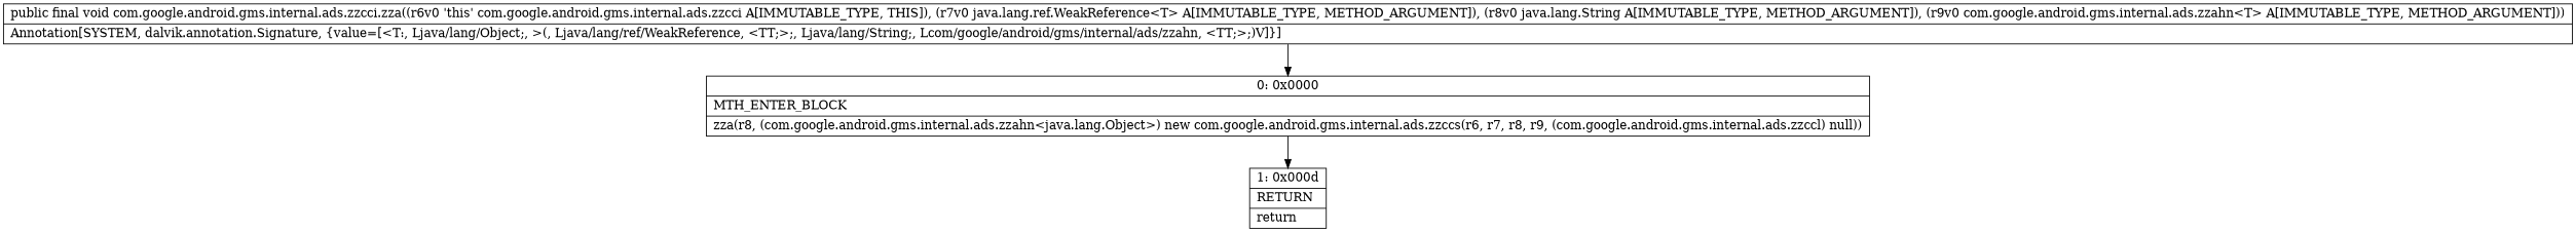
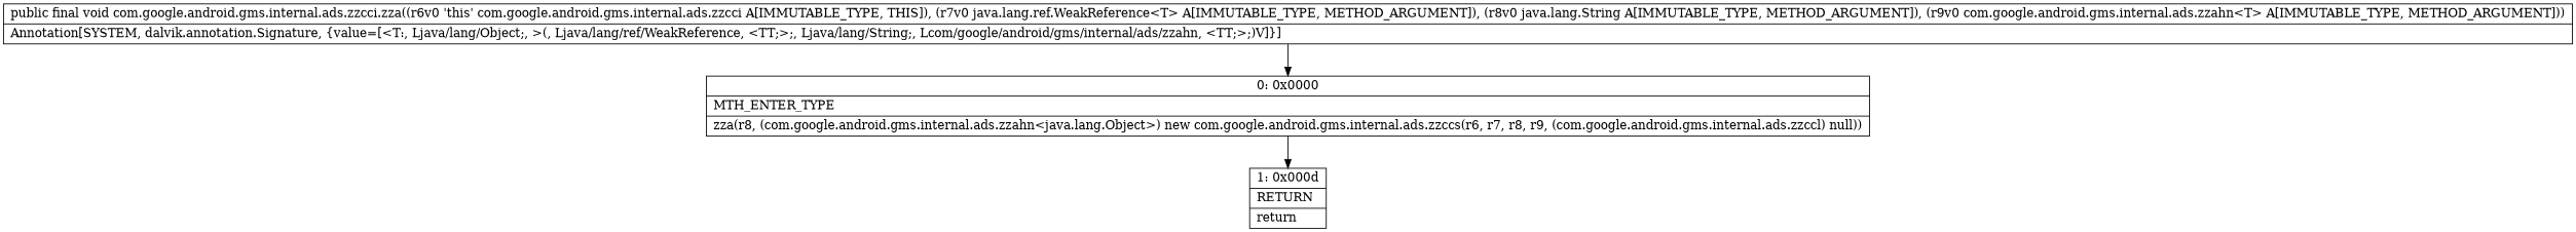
  digraph {
    node [shape=record]
-   n1 [label="{0\:\ 0x0000|MTH_ENTER_BLOCK\l|zza(r8, (com.google.android.gms.internal.ads.zzahn\<java.lang.Object\>) new com.google.android.gms.internal.ads.zzccs(r6, r7, r8, r9, (com.google.android.gms.internal.ads.zzccl) null))\l}"]
+   n1 [label="{0\:\ 0x0000|MTH_ENTER_TYPE\l|zza(r8, (com.google.android.gms.internal.ads.zzahn\<java.lang.Object\>) new com.google.android.gms.internal.ads.zzccs(r6, r7, r8, r9, (com.google.android.gms.internal.ads.zzccl) null))\l}"]
    n2 [label="{1\:\ 0x000d|RETURN\l|return\l}"]
    n3 [label="{public final void com.google.android.gms.internal.ads.zzcci.zza((r6v0 'this' com.google.android.gms.internal.ads.zzcci A[IMMUTABLE_TYPE, THIS]), (r7v0 java.lang.ref.WeakReference\<T\> A[IMMUTABLE_TYPE, METHOD_ARGUMENT]), (r8v0 java.lang.String A[IMMUTABLE_TYPE, METHOD_ARGUMENT]), (r9v0 com.google.android.gms.internal.ads.zzahn\<T\> A[IMMUTABLE_TYPE, METHOD_ARGUMENT]))  | Annotation[SYSTEM, dalvik.annotation.Signature, \{value=[\<T:, Ljava\/lang\/Object;, \>(, Ljava\/lang\/ref\/WeakReference, \<TT;\>;, Ljava\/lang\/String;, Lcom\/google\/android\/gms\/internal\/ads\/zzahn, \<TT;\>;)V]\}]\l}"]
    n1 -> n2
    n3 -> n1
  }
